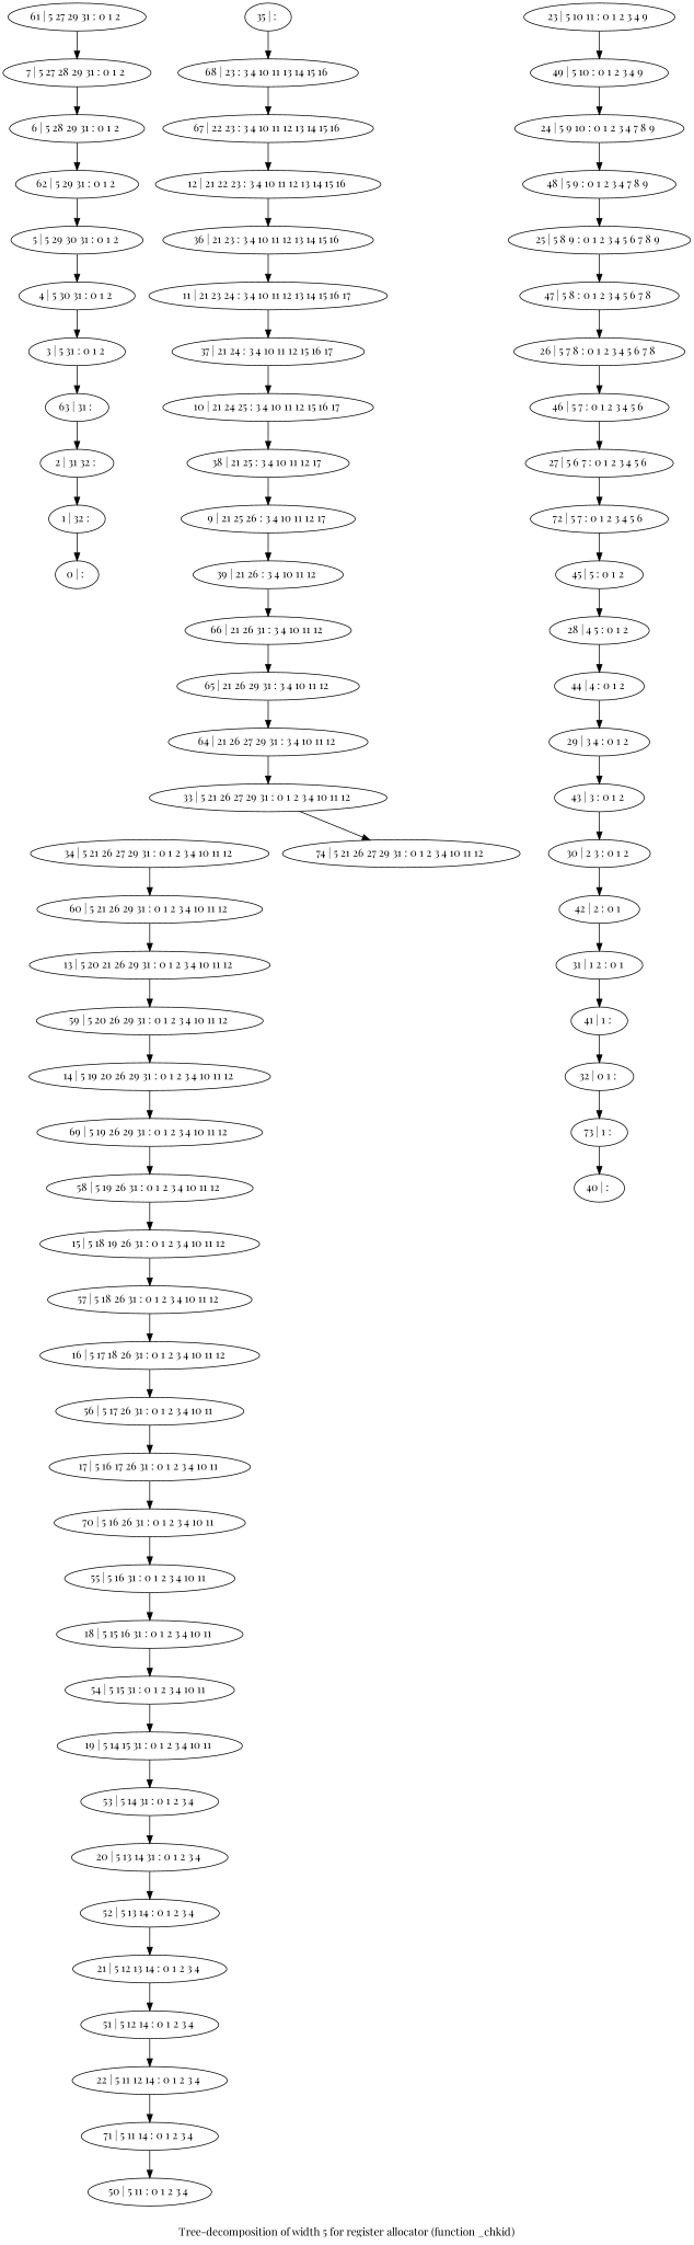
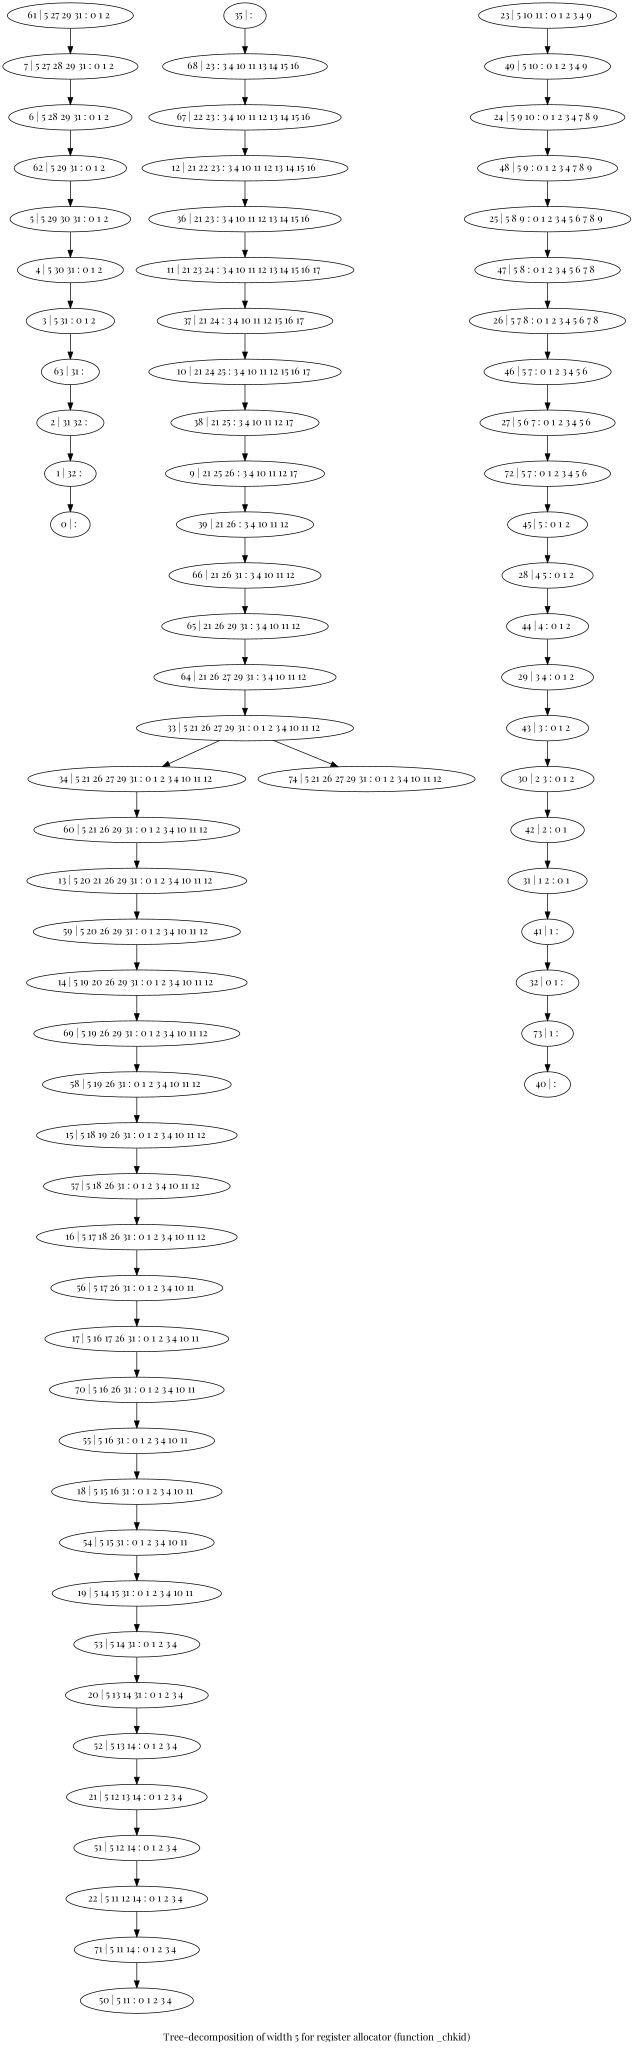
  digraph {
    fontname="Playfair Display"
    label="Tree-decomposition of width 5 for register allocator (function _chkid)"
    node [fontname="Playfair Display"]
    edge [fontname="Playfair Display"]
    n1 [label="0 | : "]
    n2 [label="1 | 32 : "]
    n3 [label="2 | 31 32 : "]
    n4 [label="3 | 5 31 : 0 1 2 "]
    n5 [label="63 | 31 : "]
    n6 [label="4 | 5 30 31 : 0 1 2 "]
    n7 [label="5 | 5 29 30 31 : 0 1 2 "]
    n8 [label="6 | 5 28 29 31 : 0 1 2 "]
    n9 [label="62 | 5 29 31 : 0 1 2 "]
    n10 [label="7 | 5 27 28 29 31 : 0 1 2 "]
    n11 [label="61 | 5 27 29 31 : 0 1 2 "]
    n12 [label="9 | 21 25 26 : 3 4 10 11 12 17 "]
    n13 [label="39 | 21 26 : 3 4 10 11 12 "]
    n14 [label="66 | 21 26 31 : 3 4 10 11 12 "]
    n15 [label="10 | 21 24 25 : 3 4 10 11 12 15 16 17 "]
    n16 [label="38 | 21 25 : 3 4 10 11 12 17 "]
    n17 [label="11 | 21 23 24 : 3 4 10 11 12 13 14 15 16 17 "]
    n18 [label="37 | 21 24 : 3 4 10 11 12 15 16 17 "]
    n19 [label="12 | 21 22 23 : 3 4 10 11 12 13 14 15 16 "]
    n20 [label="36 | 21 23 : 3 4 10 11 12 13 14 15 16 "]
    n21 [label="13 | 5 20 21 26 29 31 : 0 1 2 3 4 10 11 12 "]
    n22 [label="59 | 5 20 26 29 31 : 0 1 2 3 4 10 11 12 "]
    n23 [label="14 | 5 19 20 26 29 31 : 0 1 2 3 4 10 11 12 "]
    n24 [label="69 | 5 19 26 29 31 : 0 1 2 3 4 10 11 12 "]
    n25 [label="58 | 5 19 26 31 : 0 1 2 3 4 10 11 12 "]
    n26 [label="15 | 5 18 19 26 31 : 0 1 2 3 4 10 11 12 "]
    n27 [label="57 | 5 18 26 31 : 0 1 2 3 4 10 11 12 "]
    n28 [label="16 | 5 17 18 26 31 : 0 1 2 3 4 10 11 12 "]
    n29 [label="56 | 5 17 26 31 : 0 1 2 3 4 10 11 "]
    n30 [label="17 | 5 16 17 26 31 : 0 1 2 3 4 10 11 "]
    n31 [label="70 | 5 16 26 31 : 0 1 2 3 4 10 11 "]
    n32 [label="55 | 5 16 31 : 0 1 2 3 4 10 11 "]
    n33 [label="18 | 5 15 16 31 : 0 1 2 3 4 10 11 "]
    n34 [label="54 | 5 15 31 : 0 1 2 3 4 10 11 "]
    n35 [label="19 | 5 14 15 31 : 0 1 2 3 4 10 11 "]
    n36 [label="53 | 5 14 31 : 0 1 2 3 4 "]
    n37 [label="20 | 5 13 14 31 : 0 1 2 3 4 "]
    n38 [label="52 | 5 13 14 : 0 1 2 3 4 "]
    n39 [label="21 | 5 12 13 14 : 0 1 2 3 4 "]
    n40 [label="51 | 5 12 14 : 0 1 2 3 4 "]
    n41 [label="22 | 5 11 12 14 : 0 1 2 3 4 "]
    n42 [label="71 | 5 11 14 : 0 1 2 3 4 "]
    n43 [label="50 | 5 11 : 0 1 2 3 4 "]
    n44 [label="23 | 5 10 11 : 0 1 2 3 4 9 "]
    n45 [label="49 | 5 10 : 0 1 2 3 4 9 "]
    n46 [label="24 | 5 9 10 : 0 1 2 3 4 7 8 9 "]
    n47 [label="48 | 5 9 : 0 1 2 3 4 7 8 9 "]
    n48 [label="25 | 5 8 9 : 0 1 2 3 4 5 6 7 8 9 "]
    n49 [label="47 | 5 8 : 0 1 2 3 4 5 6 7 8 "]
    n50 [label="26 | 5 7 8 : 0 1 2 3 4 5 6 7 8 "]
    n51 [label="46 | 5 7 : 0 1 2 3 4 5 6 "]
    n52 [label="27 | 5 6 7 : 0 1 2 3 4 5 6 "]
    n53 [label="72 | 5 7 : 0 1 2 3 4 5 6 "]
    n54 [label="45 | 5 : 0 1 2 "]
    n55 [label="28 | 4 5 : 0 1 2 "]
    n56 [label="44 | 4 : 0 1 2 "]
    n57 [label="29 | 3 4 : 0 1 2 "]
    n58 [label="43 | 3 : 0 1 2 "]
    n59 [label="30 | 2 3 : 0 1 2 "]
    n60 [label="42 | 2 : 0 1 "]
    n61 [label="31 | 1 2 : 0 1 "]
    n62 [label="41 | 1 : "]
    n63 [label="32 | 0 1 : "]
    n64 [label="73 | 1 : "]
    n65 [label="40 | : "]
    n66 [label="33 | 5 21 26 27 29 31 : 0 1 2 3 4 10 11 12 "]
    n67 [label="34 | 5 21 26 27 29 31 : 0 1 2 3 4 10 11 12 "]
    n68 [label="74 | 5 21 26 27 29 31 : 0 1 2 3 4 10 11 12 "]
    n69 [label="60 | 5 21 26 29 31 : 0 1 2 3 4 10 11 12 "]
    n70 [label="35 | : "]
    n71 [label="68 | 23 : 3 4 10 11 13 14 15 16 "]
    n72 [label="67 | 22 23 : 3 4 10 11 12 13 14 15 16 "]
    n73 [label="65 | 21 26 29 31 : 3 4 10 11 12 "]
    n74 [label="64 | 21 26 27 29 31 : 3 4 10 11 12 "]
    n2 -> n1
    n3 -> n2
    n4 -> n5
    n5 -> n3
    n6 -> n4
    n7 -> n6
    n8 -> n9
    n9 -> n7
    n10 -> n8
    n11 -> n10
    n12 -> n13
    n13 -> n14
    n14 -> n73
    n15 -> n16
    n16 -> n12
    n17 -> n18
    n18 -> n15
    n19 -> n20
    n20 -> n17
    n21 -> n22
    n22 -> n23
    n23 -> n24
    n24 -> n25
    n25 -> n26
    n26 -> n27
    n27 -> n28
    n28 -> n29
    n29 -> n30
    n30 -> n31
    n31 -> n32
    n32 -> n33
    n33 -> n34
    n34 -> n35
    n35 -> n36
    n36 -> n37
    n37 -> n38
    n38 -> n39
    n39 -> n40
    n40 -> n41
    n41 -> n42
    n42 -> n43
    n44 -> n45
    n45 -> n46
    n46 -> n47
    n47 -> n48
    n48 -> n49
    n49 -> n50
    n50 -> n51
    n51 -> n52
    n52 -> n53
    n53 -> n54
    n54 -> n55
    n55 -> n56
    n56 -> n57
    n57 -> n58
    n58 -> n59
    n59 -> n60
    n60 -> n61
    n61 -> n62
    n62 -> n63
    n63 -> n64
    n64 -> n65
+   n66 -> n67
    n66 -> n68
    n67 -> n69
    n69 -> n21
    n70 -> n71
    n71 -> n72
    n72 -> n19
    n73 -> n74
    n74 -> n66
  }
